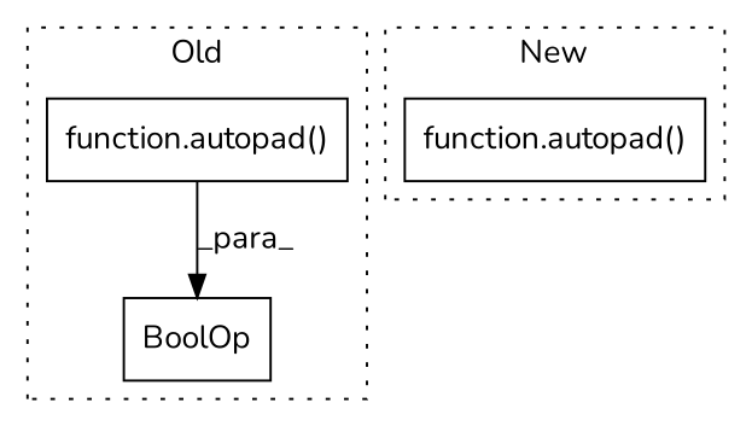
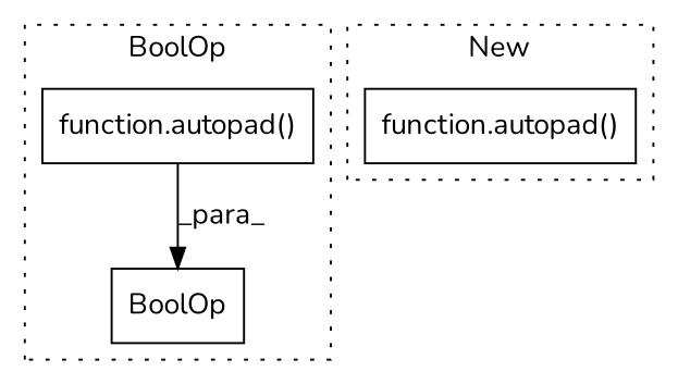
  digraph {
    fontname=Nunito
    node [a=75 l="8,1" shape=box fontname=Nunito]
    n1 [a=72 l=15 label=BoolOp s=573]
    n2 [label="function.autopad()" s="578,587"]
    n3 [label="function.autopad()" s="632,644"]
    subgraph cluster_1 {
-     label=Old
+     label=BoolOp
      style=dotted
      n1
      n2
    }
    subgraph cluster_2 {
      label=New
      style=dotted
      n3
    }
    n2 -> n1 [label=_para_ fontname=Nunito]
  }
